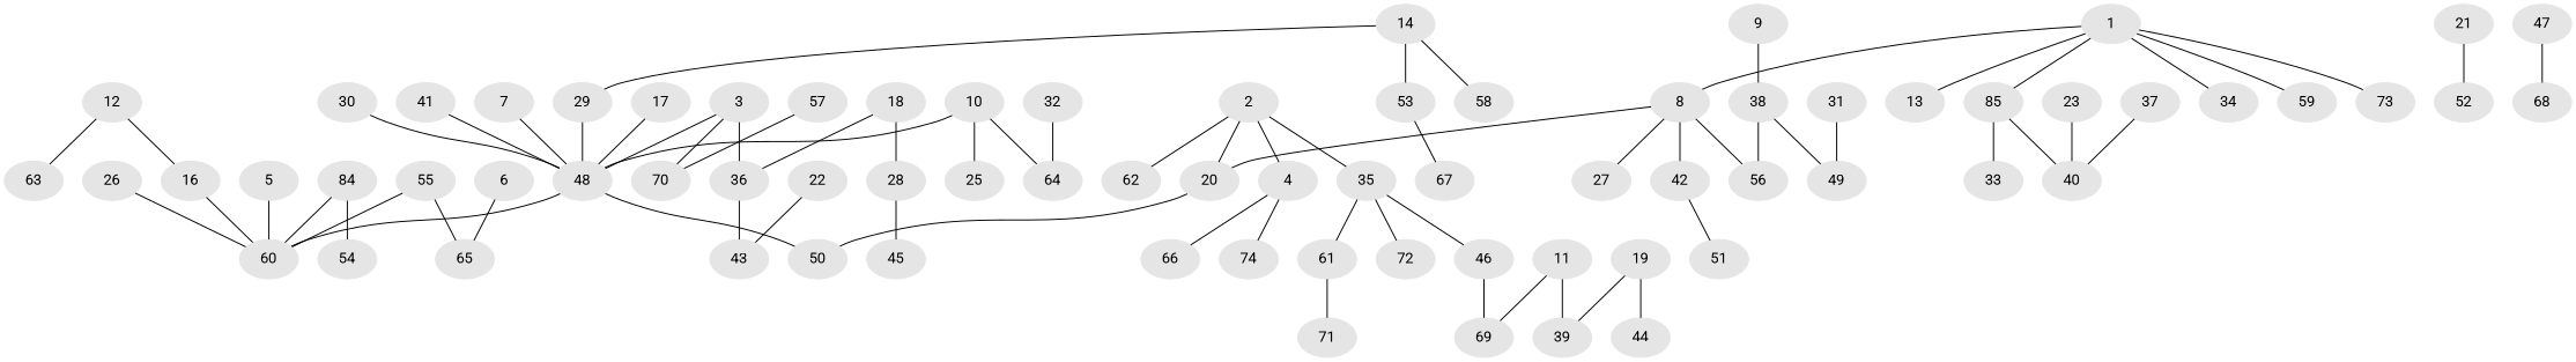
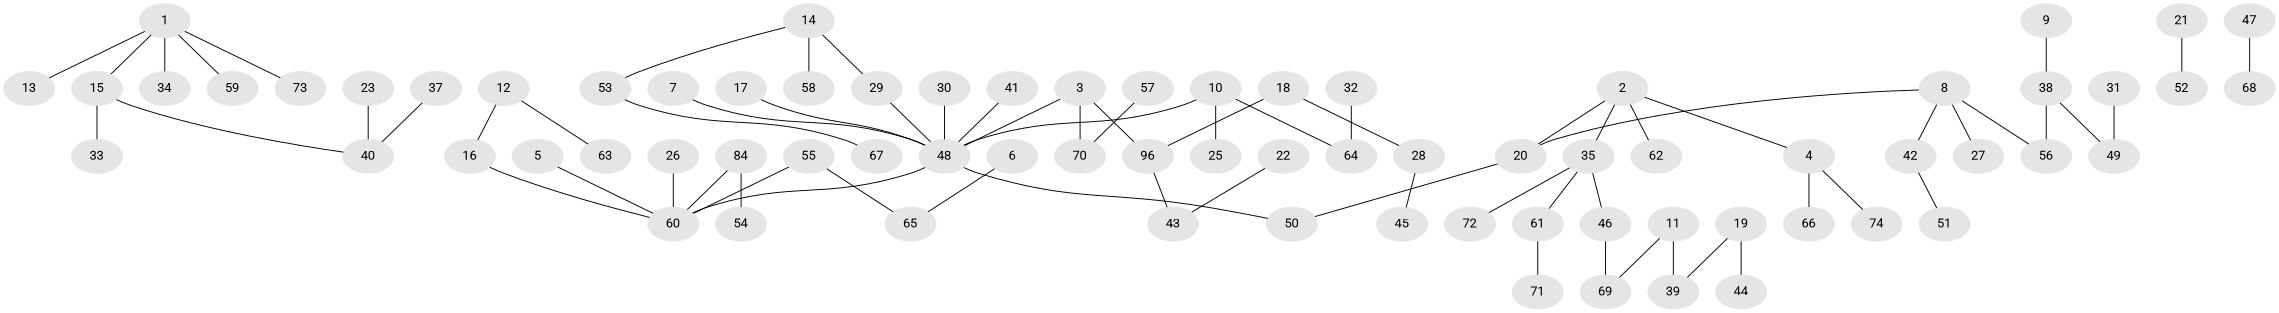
  graph {
    fontname=Roboto
    node [color=gray90 fontname=Roboto style=filled]
    edge [fontname=Roboto weight=1.0]
    1
    8
    13
-   15 [label=85]
+   15
    34
    59
    73
    20
    27
    42
    56
    33
    40
    2
    4
    35
    62
    66
    74
    50
    46
    61
    72
    3
-   36
+   36 [label=96]
    48
    70
    43
    60
    5
    6
    65
    7
    51
    9
    38
    21
    52
    49
    10
    25
    64
    11
    39
    69
    12
    16
    63
    14
    29
    53
    58
    67
    17
    18
    28
    45
    19
    44
    22
    23
    n62 [label=84]
    54
    26
    30
    31
    32
    41
    71
    37
    47
    68
    55
    57
-   1 -- 8
    1 -- 13
    1 -- 15
    1 -- 34
    1 -- 59
    1 -- 73
    8 -- 20
    8 -- 27
    8 -- 42
    8 -- 56
    15 -- 33
    15 -- 40
    20 -- 50
    42 -- 51
    2 -- 20
    2 -- 4
    2 -- 35
    2 -- 62
    4 -- 66
    4 -- 74
    35 -- 46
    35 -- 61
    35 -- 72
    46 -- 69
    61 -- 71
    3 -- 36
    3 -- 48
    3 -- 70
    36 -- 43
    48 -- 50
    48 -- 60
    5 -- 60
    6 -- 65
    7 -- 48
    9 -- 38
    38 -- 56
    38 -- 49
    21 -- 52
    10 -- 48
    10 -- 25
    10 -- 64
    11 -- 39
    11 -- 69
    12 -- 16
    12 -- 63
    16 -- 60
    14 -- 29
    14 -- 53
    14 -- 58
    29 -- 48
    53 -- 67
    17 -- 48
    18 -- 36
    18 -- 28
    28 -- 45
    19 -- 39
    19 -- 44
    22 -- 43
    23 -- 40
    n62 -- 60
    n62 -- 54
    26 -- 60
    30 -- 48
    31 -- 49
    32 -- 64
    41 -- 48
    37 -- 40
    47 -- 68
    55 -- 60
    55 -- 65
    57 -- 70
  }
